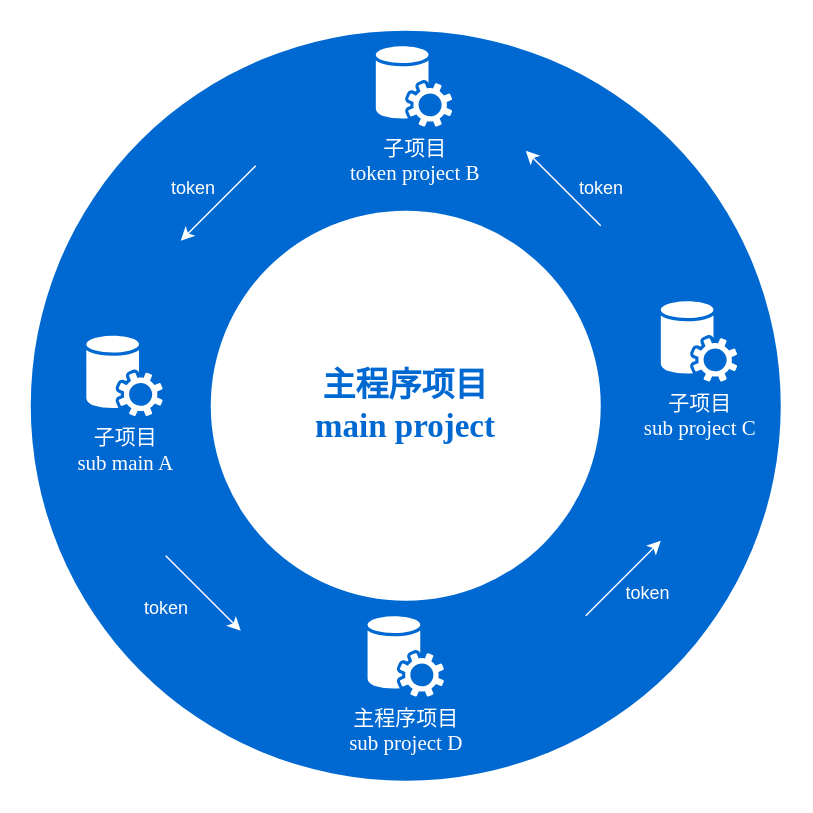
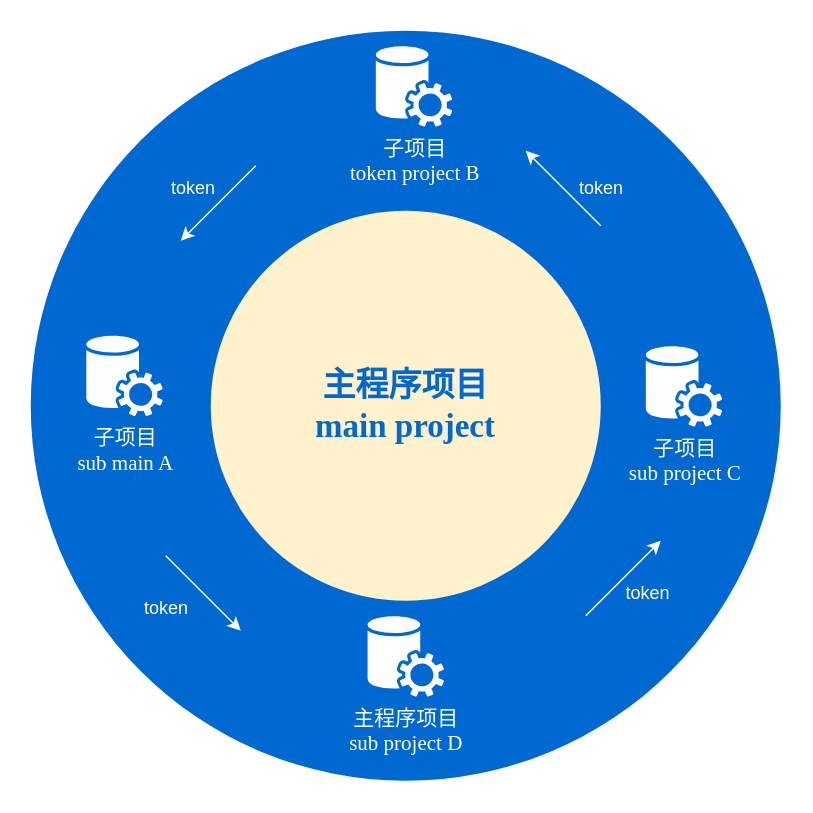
  <mxCell id="0" />
  <mxCell id="1" parent="0" />
  <mxCell id="2" value="" style="ellipse;whiteSpace=wrap;html=1;rounded=0;shadow=0;comic=0;strokeWidth=1;fontFamily=Verdana;fontSize=14;strokeColor=none;fillColor=#0069D1;" parent="1" vertex="1"><mxGeometry x="20" y="20" width="500" height="500" as="geometry" /></mxCell>
- <mxCell id="3" value="主程序项目&lt;br&gt;main project" style="ellipse;whiteSpace=wrap;html=1;rounded=0;shadow=0;comic=0;strokeWidth=1;fontFamily=Verdana;fontSize=22;strokeColor=none;fillColor=#ffffff;fontColor=#0069D1;fontStyle=1" parent="1" vertex="1"><mxGeometry x="140" y="140" width="260" height="260" as="geometry" /></mxCell>
+ <mxCell id="3" value="主程序项目&lt;br&gt;main project" style="ellipse;whiteSpace=wrap;html=1;rounded=0;shadow=0;comic=0;strokeWidth=1;fontFamily=Verdana;fontSize=22;strokeColor=none;fillColor=#fff2cc;fontColor=#0069D1;fontStyle=1;" parent="1" vertex="1"><mxGeometry x="140" y="140" width="260" height="260" as="geometry" /></mxCell>
  <mxCell id="4" value="子项目&lt;br&gt;sub main A" style="shadow=0;dashed=0;html=1;strokeColor=none;fillColor=#ffffff;labelPosition=center;verticalLabelPosition=bottom;verticalAlign=top;shape=mxgraph.office.services.central_management_service;rounded=0;comic=0;fontFamily=Verdana;fontSize=14;fontColor=#FFFFFF;" parent="1" vertex="1"><mxGeometry x="57" y="223" width="51" height="54" as="geometry" /></mxCell>
  <mxCell id="5" value="子项目&lt;br&gt;token project B" style="shadow=0;dashed=0;html=1;strokeColor=none;fillColor=#ffffff;labelPosition=center;verticalLabelPosition=bottom;verticalAlign=top;shape=mxgraph.office.services.central_management_service;rounded=0;comic=0;fontFamily=Verdana;fontSize=14;fontColor=#FFFFFF;" vertex="1" parent="1"><mxGeometry x="250" y="30" width="51" height="54" as="geometry" /></mxCell>
- <mxCell id="6" value="子项目&lt;br&gt;sub project C" style="shadow=0;dashed=0;html=1;strokeColor=none;fillColor=#ffffff;labelPosition=center;verticalLabelPosition=bottom;verticalAlign=top;shape=mxgraph.office.services.central_management_service;rounded=0;comic=0;fontFamily=Verdana;fontSize=14;fontColor=#FFFFFF;" vertex="1" parent="1"><mxGeometry x="440" y="200" width="51" height="54" as="geometry" /></mxCell>
+ <mxCell id="6" value="子项目&lt;br&gt;sub project C" style="shadow=0;dashed=0;html=1;strokeColor=none;fillColor=#ffffff;labelPosition=center;verticalLabelPosition=bottom;verticalAlign=top;shape=mxgraph.office.services.central_management_service;rounded=0;comic=0;fontFamily=Verdana;fontSize=14;fontColor=#FFFFFF;" vertex="1" parent="1"><mxGeometry x="430" y="230" width="51" height="54" as="geometry" /></mxCell>
  <mxCell id="7" value="主程序项目&lt;br&gt;sub project D" style="shadow=0;dashed=0;html=1;strokeColor=none;fillColor=#ffffff;labelPosition=center;verticalLabelPosition=bottom;verticalAlign=top;shape=mxgraph.office.services.central_management_service;rounded=0;comic=0;fontFamily=Verdana;fontSize=14;fontColor=#FFFFFF;" vertex="1" parent="1"><mxGeometry x="244.5" y="410" width="51" height="54" as="geometry" /></mxCell>
  <mxCell id="8" value="" style="endArrow=classic;html=1;rounded=0;fontColor=#fff;strokeColor=#fff;" edge="1" parent="1"><mxGeometry width="50" height="50" relative="1" as="geometry"><mxPoint x="400" y="150" as="sourcePoint" /><mxPoint x="350" y="100" as="targetPoint" /></mxGeometry></mxCell>
  <mxCell id="9" value="" style="endArrow=classic;html=1;rounded=0;fontColor=#fff;strokeColor=#fff;" edge="1" parent="1"><mxGeometry width="50" height="50" relative="1" as="geometry"><mxPoint x="170" y="110" as="sourcePoint" /><mxPoint x="120" y="160" as="targetPoint" /></mxGeometry></mxCell>
  <mxCell id="10" value="" style="endArrow=classic;html=1;rounded=0;fontColor=#fff;strokeColor=#fff;" edge="1" parent="1"><mxGeometry width="50" height="50" relative="1" as="geometry"><mxPoint x="390" y="410" as="sourcePoint" /><mxPoint x="440" y="360" as="targetPoint" /></mxGeometry></mxCell>
  <mxCell id="11" value="" style="endArrow=classic;html=1;rounded=0;fontColor=#fff;strokeColor=#fff;" edge="1" parent="1"><mxGeometry width="50" height="50" relative="1" as="geometry"><mxPoint x="110" y="370" as="sourcePoint" /><mxPoint x="160" y="420" as="targetPoint" /></mxGeometry></mxCell>
  <mxCell id="12" value="token" style="text;strokeColor=none;fillColor=none;align=left;verticalAlign=middle;spacingLeft=4;spacingRight=4;overflow=hidden;points=[[0,0.5],[1,0.5]];portConstraint=eastwest;rotatable=0;whiteSpace=wrap;html=1;fontColor=#fff;" vertex="1" parent="1"><mxGeometry x="90" y="390" width="80" height="30" as="geometry" /></mxCell>
  <mxCell id="13" value="token" style="text;strokeColor=none;fillColor=none;align=left;verticalAlign=middle;spacingLeft=4;spacingRight=4;overflow=hidden;points=[[0,0.5],[1,0.5]];portConstraint=eastwest;rotatable=0;whiteSpace=wrap;html=1;fontColor=#fff;" vertex="1" parent="1"><mxGeometry x="411" y="380" width="80" height="30" as="geometry" /></mxCell>
  <mxCell id="14" value="token" style="text;strokeColor=none;fillColor=none;align=left;verticalAlign=middle;spacingLeft=4;spacingRight=4;overflow=hidden;points=[[0,0.5],[1,0.5]];portConstraint=eastwest;rotatable=0;whiteSpace=wrap;html=1;fontColor=#fff;" vertex="1" parent="1"><mxGeometry x="380" y="110" width="80" height="30" as="geometry" /></mxCell>
  <mxCell id="15" value="token" style="text;strokeColor=none;fillColor=none;align=left;verticalAlign=middle;spacingLeft=4;spacingRight=4;overflow=hidden;points=[[0,0.5],[1,0.5]];portConstraint=eastwest;rotatable=0;whiteSpace=wrap;html=1;fontColor=#fff;" vertex="1" parent="1"><mxGeometry x="108" y="110" width="80" height="30" as="geometry" /></mxCell>
